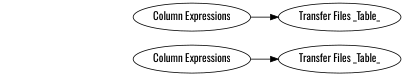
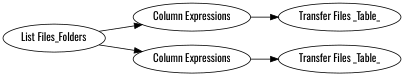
  digraph {
    rankdir=LR
    fontname=Oswald
    node [fontname=Oswald]
    edge [fontname=Oswald]
    n1 [label="Column Expressions"]
    n2 [label="Transfer Files _Table_"]
    n3 [label="Column Expressions"]
    n4 [label="Transfer Files _Table_"]
+   n5 [label="List Files_Folders"]
    n1 -> n2
    n3 -> n4
+   n5 -> n1
+   n5 -> n3
  }
